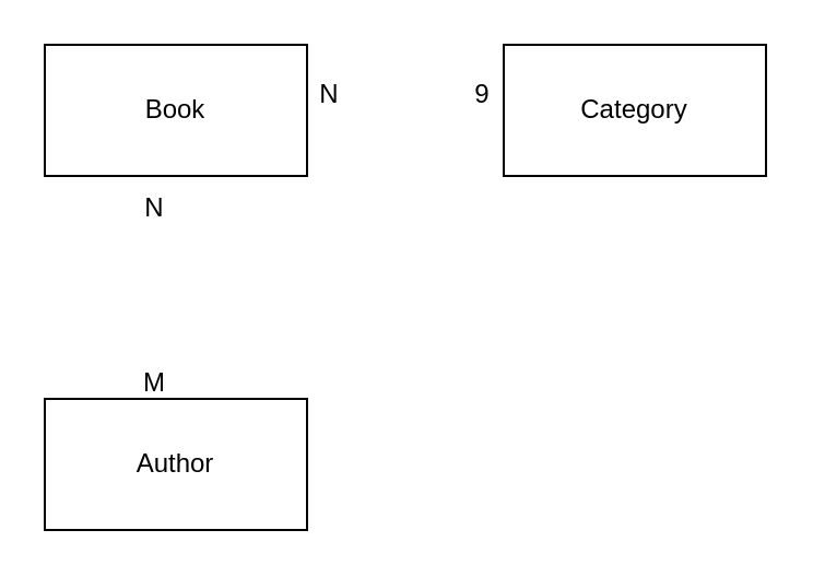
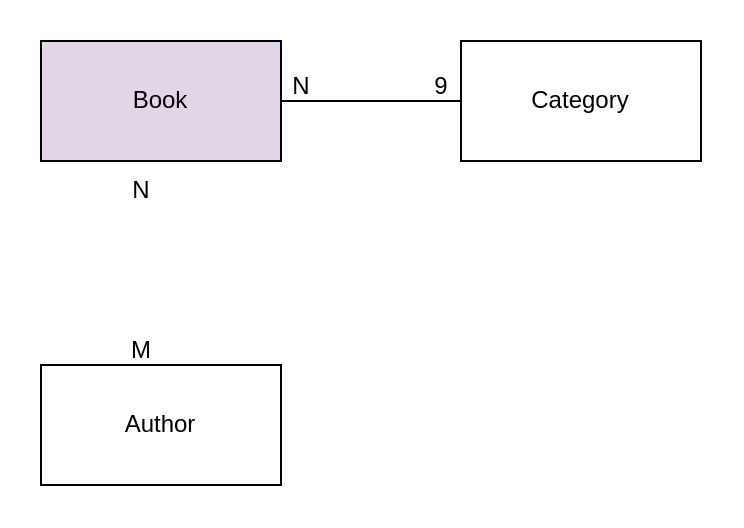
  <mxCell id="0" />
  <mxCell id="1" parent="0" />
  <mxCell id="2" value="Author" style="rounded=0;whiteSpace=wrap;html=1;" vertex="1" parent="1"><mxGeometry x="20" y="182" width="120" height="60" as="geometry" /></mxCell>
- <mxCell id="3" value="Book" style="rounded=0;whiteSpace=wrap;html=1;" vertex="1" parent="1"><mxGeometry x="20" y="20" width="120" height="60" as="geometry" /></mxCell>
+ <mxCell id="3" value="Book" style="rounded=0;whiteSpace=wrap;html=1;fillColor=#e1d5e7;" vertex="1" parent="1"><mxGeometry x="20" y="20" width="120" height="60" as="geometry" /></mxCell>
  <mxCell id="4" value="M" style="text;html=1;align=center;verticalAlign=middle;resizable=0;points=[];autosize=1;strokeColor=none;fillColor=none;" vertex="1" parent="1"><mxGeometry x="55" y="160" width="30" height="30" as="geometry" /></mxCell>
  <mxCell id="5" value="N" style="text;html=1;align=center;verticalAlign=middle;resizable=0;points=[];autosize=1;strokeColor=none;fillColor=none;" vertex="1" parent="1"><mxGeometry x="55" y="80" width="30" height="30" as="geometry" /></mxCell>
  <mxCell id="6" value="Category" style="rounded=0;whiteSpace=wrap;html=1;" vertex="1" parent="1"><mxGeometry x="230" y="20" width="120" height="60" as="geometry" /></mxCell>
+ <mxCell id="7" value="" style="endArrow=none;html=1;rounded=0;exitX=1;exitY=0.5;exitDx=0;exitDy=0;entryX=0;entryY=0.5;entryDx=0;entryDy=0;" edge="1" parent="1" source="3" target="6"><mxGeometry width="50" height="50" relative="1" as="geometry"><mxPoint x="220" y="170" as="sourcePoint" /><mxPoint x="270" y="120" as="targetPoint" /></mxGeometry></mxCell>
  <mxCell id="8" value="9" style="text;html=1;align=center;verticalAlign=middle;resizable=0;points=[];autosize=1;strokeColor=none;fillColor=none;" vertex="1" parent="1"><mxGeometry x="205" y="28" width="30" height="30" as="geometry" /></mxCell>
  <mxCell id="9" value="N" style="text;html=1;align=center;verticalAlign=middle;resizable=0;points=[];autosize=1;strokeColor=none;fillColor=none;" vertex="1" parent="1"><mxGeometry x="135" y="28" width="30" height="30" as="geometry" /></mxCell>
